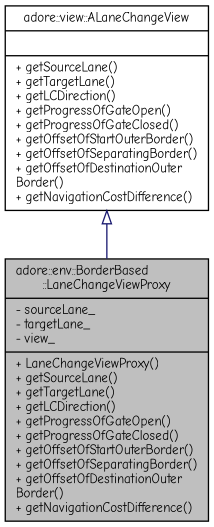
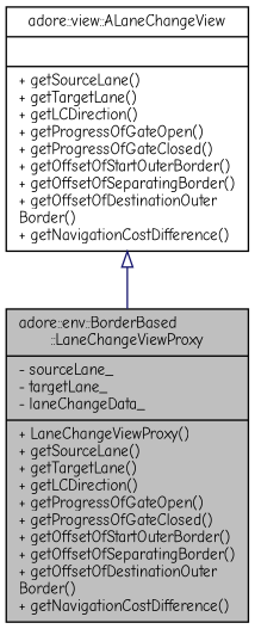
  digraph {
    fontname="Comic Neue"
    node [color=black fontname="Comic Neue" fontsize=10 shape=record style=filled]
-   n1 [fillcolor=grey75 fontcolor=black height=0.2 label="{adore::env::BorderBased\l::LaneChangeViewProxy\n|- sourceLane_\l- targetLane_\l- view_\l|+ LaneChangeViewProxy()\l+ getSourceLane()\l+ getTargetLane()\l+ getLCDirection()\l+ getProgressOfGateOpen()\l+ getProgressOfGateClosed()\l+ getOffsetOfStartOuterBorder()\l+ getOffsetOfSeparatingBorder()\l+ getOffsetOfDestinationOuter\lBorder()\l+ getNavigationCostDifference()\l}" width=0.4]
+   n1 [fillcolor=grey75 fontcolor=black height=0.2 label="{adore::env::BorderBased\l::LaneChangeViewProxy\n|- sourceLane_\l- targetLane_\l- laneChangeData_\l|+ LaneChangeViewProxy()\l+ getSourceLane()\l+ getTargetLane()\l+ getLCDirection()\l+ getProgressOfGateOpen()\l+ getProgressOfGateClosed()\l+ getOffsetOfStartOuterBorder()\l+ getOffsetOfSeparatingBorder()\l+ getOffsetOfDestinationOuter\lBorder()\l+ getNavigationCostDifference()\l}" width=0.4]
    n2 [fillcolor=white height=0.2 label="{adore::view::ALaneChangeView\n||+ getSourceLane()\l+ getTargetLane()\l+ getLCDirection()\l+ getProgressOfGateOpen()\l+ getProgressOfGateClosed()\l+ getOffsetOfStartOuterBorder()\l+ getOffsetOfSeparatingBorder()\l+ getOffsetOfDestinationOuter\lBorder()\l+ getNavigationCostDifference()\l}" width=0.4]
    n2 -> n1 [arrowtail=onormal color=midnightblue dir=back fontname="Comic Neue" fontsize=10 labelfontname=Helvetica labelfontsize=10 style=solid]
  }
